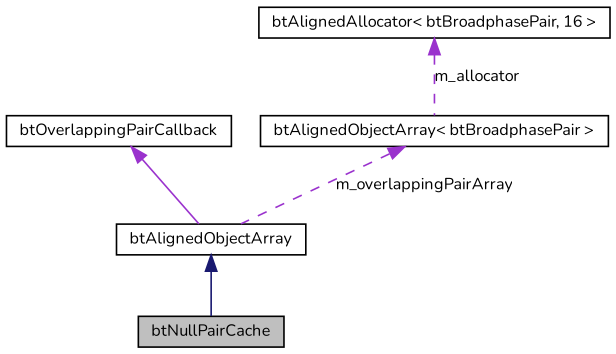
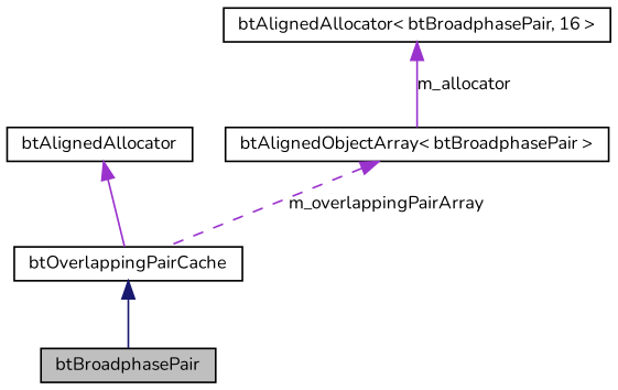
  digraph {
    fontname=Nunito
    node [color=black fontname=Nunito fontsize=10 shape=record]
    edge [color=darkorchid3 dir=back fontname=Nunito fontsize=10 labelfontname=FreeSans labelfontsize=10 style=solid]
-   n1 [fillcolor=grey75 fontcolor=black height=0.2 label=btNullPairCache style=filled width=0.4]
-   n2 [height=0.2 label=btAlignedObjectArray width=0.4]
-   n3 [height=0.2 label=btOverlappingPairCallback width=0.4]
+   n1 [fillcolor=grey75 fontcolor=black height=0.2 label=btBroadphasePair style=filled width=0.4]
+   n2 [height=0.2 label=btOverlappingPairCache width=0.4]
+   n3 [height=0.2 label=btAlignedAllocator width=0.4]
    n4 [height=0.2 label="btAlignedObjectArray\< btBroadphasePair \>" width=0.4]
    n5 [height=0.2 label="btAlignedAllocator\< btBroadphasePair, 16 \>" width=0.4]
    n2 -> n1 [color=midnightblue]
    n3 -> n2
    n4 -> n2 [label=m_overlappingPairArray style=dashed]
-   n5 -> n4 [label=m_allocator style=dashed]
+   n5 -> n4 [label=m_allocator]
  }
